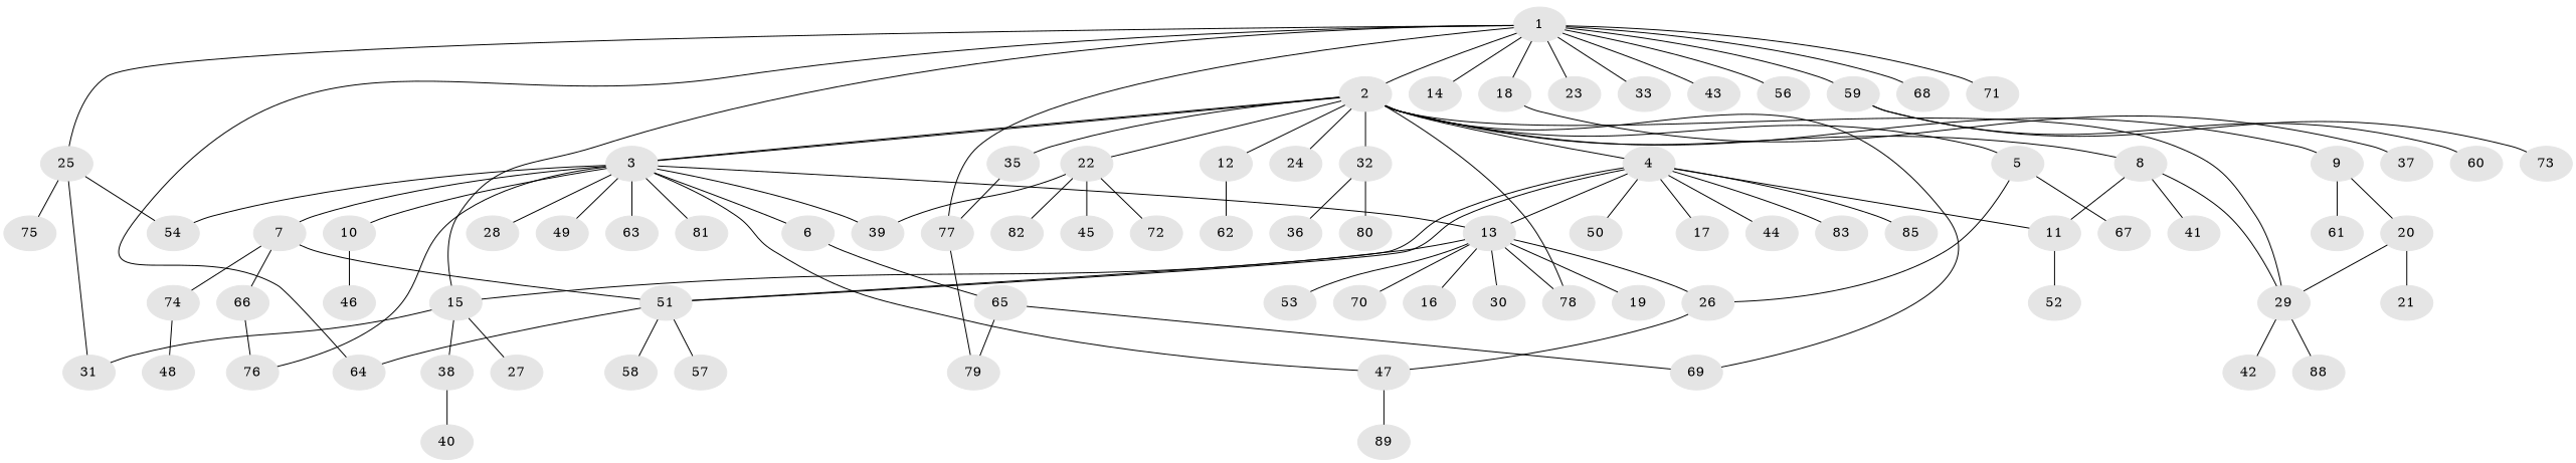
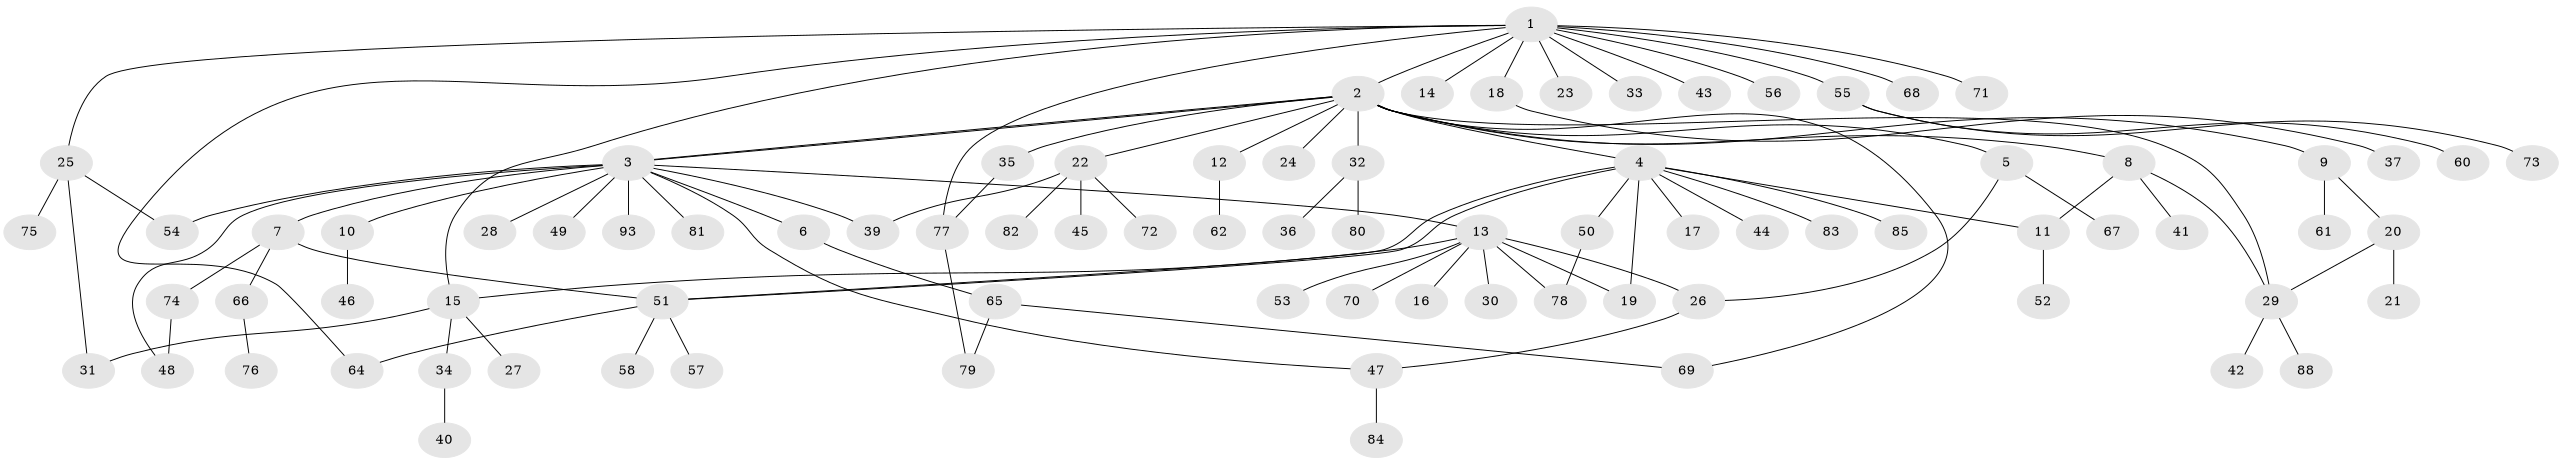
  graph {
    node [color=gray90 style=filled]
    1
    2
    14
    15
    18
    23
    25
    33
    43
    56
-   59
+   59 [label=55]
    64
    68
    71
    77
    3
    4
    5
    8
    9
    12
    22
    24
    29
    32
    35
    69
    78
    27
    31
-   34 [label=38]
+   34
    37
    54
    75
    60
    73
    79
    6
    7
    10
    13
    28
    39
    47
    49
-   63
+   63 [label=93]
    76
    81
    11
    17
    44
    50
    51
    83
    85
    26
    67
    41
    20
    61
    62
    45
    72
    82
    n65 [label=88]
    42
    36
    80
    65
    66
    74
    46
    16
    19
    30
    53
    70
-   84 [label=89]
+   84
    52
    57
    58
    48
    21
    40
    1 -- 2
    1 -- 14
    1 -- 15
    1 -- 18
    1 -- 23
    1 -- 25
    1 -- 33
    1 -- 43
    1 -- 56
    1 -- 59
    1 -- 64
    1 -- 68
    1 -- 71
    1 -- 77
    2 -- 3
    2 -- 3
    2 -- 4
    2 -- 5
    2 -- 8
    2 -- 9
    2 -- 12
    2 -- 22
    2 -- 24
    2 -- 29
    2 -- 32
    2 -- 35
    2 -- 69
-   2 -- 78
+   50 -- 78
    15 -- 27
    15 -- 31
    15 -- 34
    18 -- 37
    25 -- 31
    25 -- 54
    25 -- 75
    59 -- 60
    59 -- 73
    77 -- 79
    3 -- 54
    3 -- 6
    3 -- 7
    3 -- 10
    3 -- 13
    3 -- 28
    3 -- 39
    3 -- 47
    3 -- 49
    3 -- 63
-   3 -- 76
+   3 -- 48
    3 -- 81
-   4 -- 13
+   4 -- 19
    4 -- 11
    4 -- 17
    4 -- 44
    4 -- 50
    4 -- 51
    4 -- 51
    4 -- 83
    4 -- 85
    5 -- 26
    5 -- 67
    8 -- 29
    8 -- 11
    8 -- 41
    9 -- 20
    9 -- 61
    12 -- 62
    22 -- 39
    22 -- 45
    22 -- 72
    22 -- 82
    29 -- n65
    29 -- 42
    32 -- 36
    32 -- 80
    35 -- 77
    34 -- 40
    6 -- 65
    7 -- 51
    7 -- 66
    7 -- 74
    10 -- 46
    13 -- 15
    13 -- 78
    13 -- 26
    13 -- 16
    13 -- 19
    13 -- 30
    13 -- 53
    13 -- 70
    47 -- 84
    11 -- 52
    51 -- 64
    51 -- 57
    51 -- 58
    26 -- 47
    20 -- 29
    20 -- 21
    65 -- 69
    65 -- 79
    66 -- 76
    74 -- 48
  }
